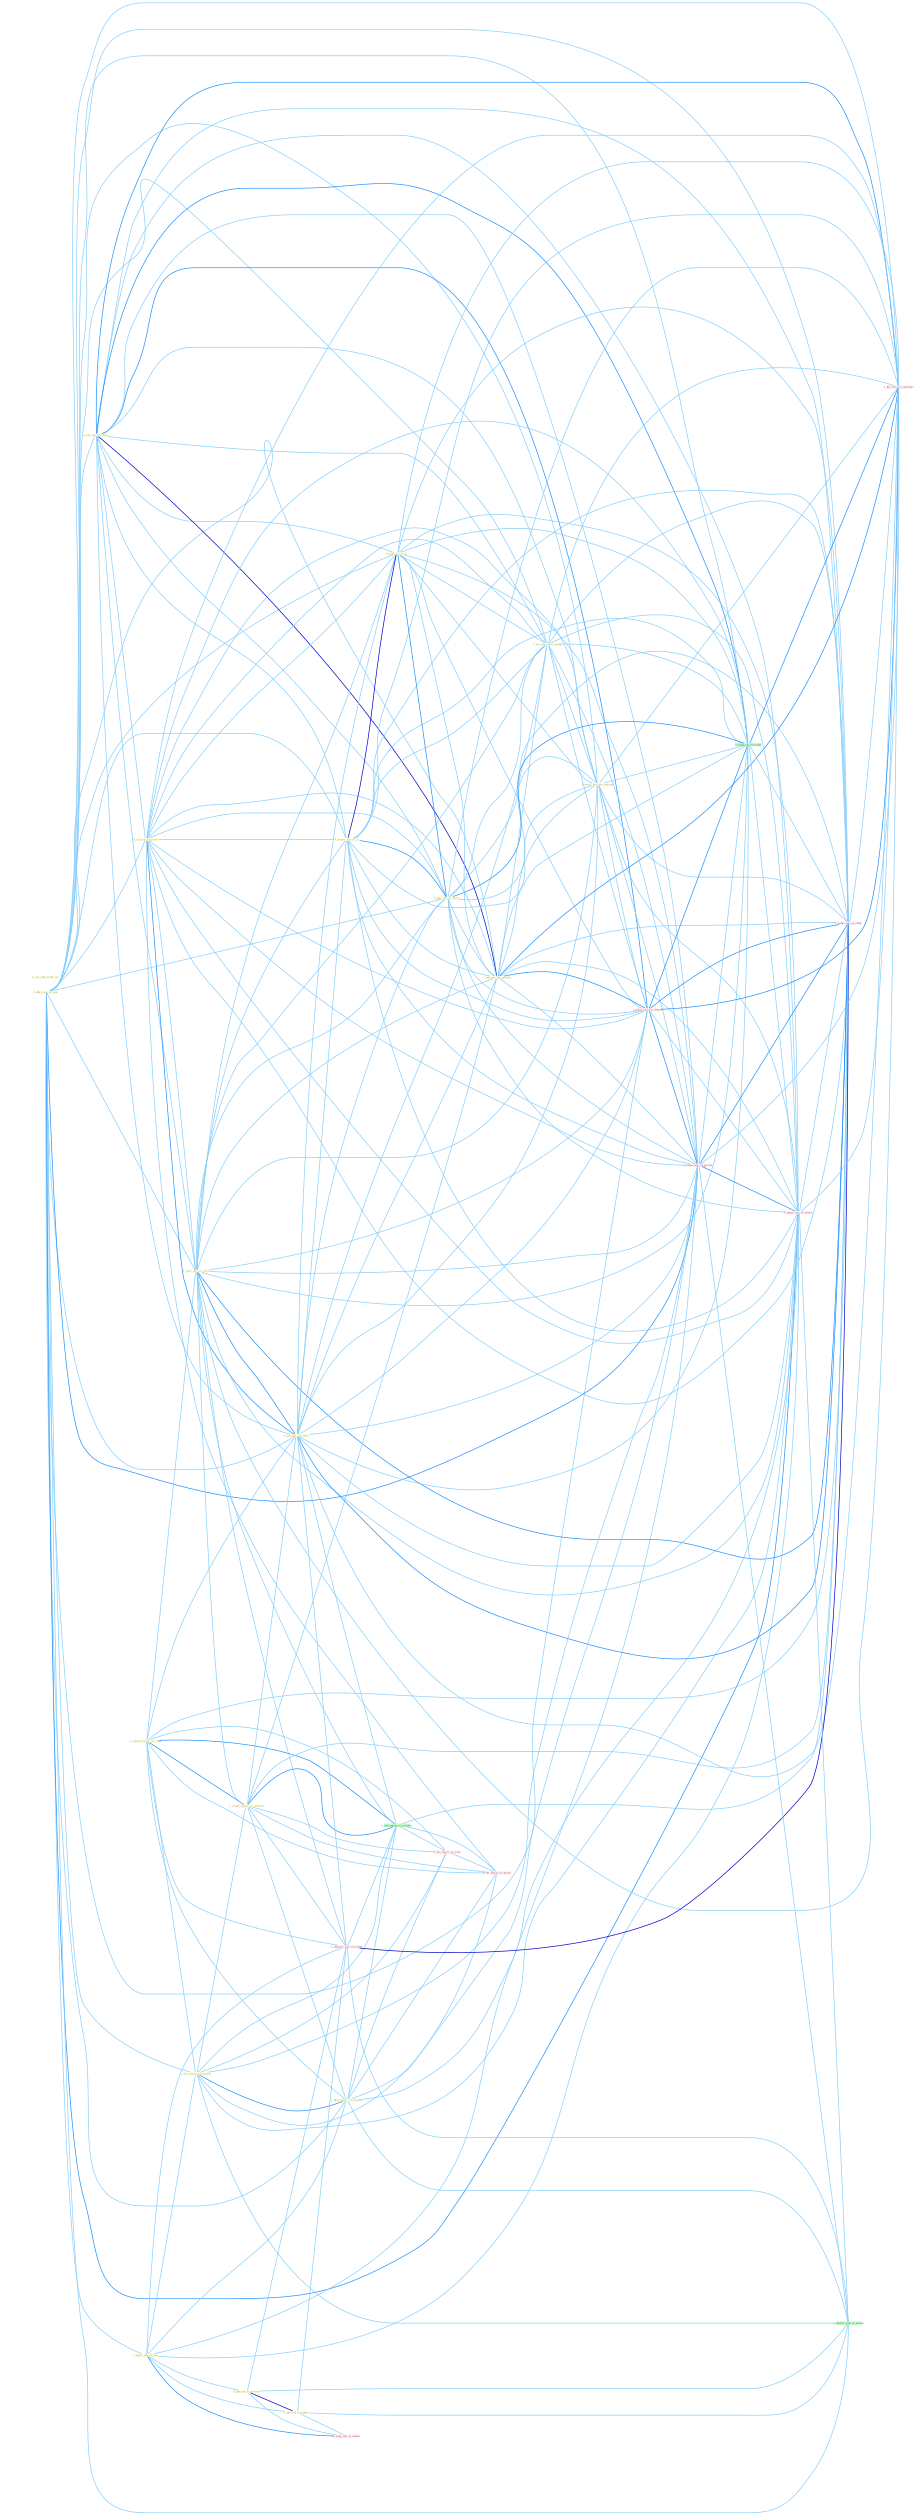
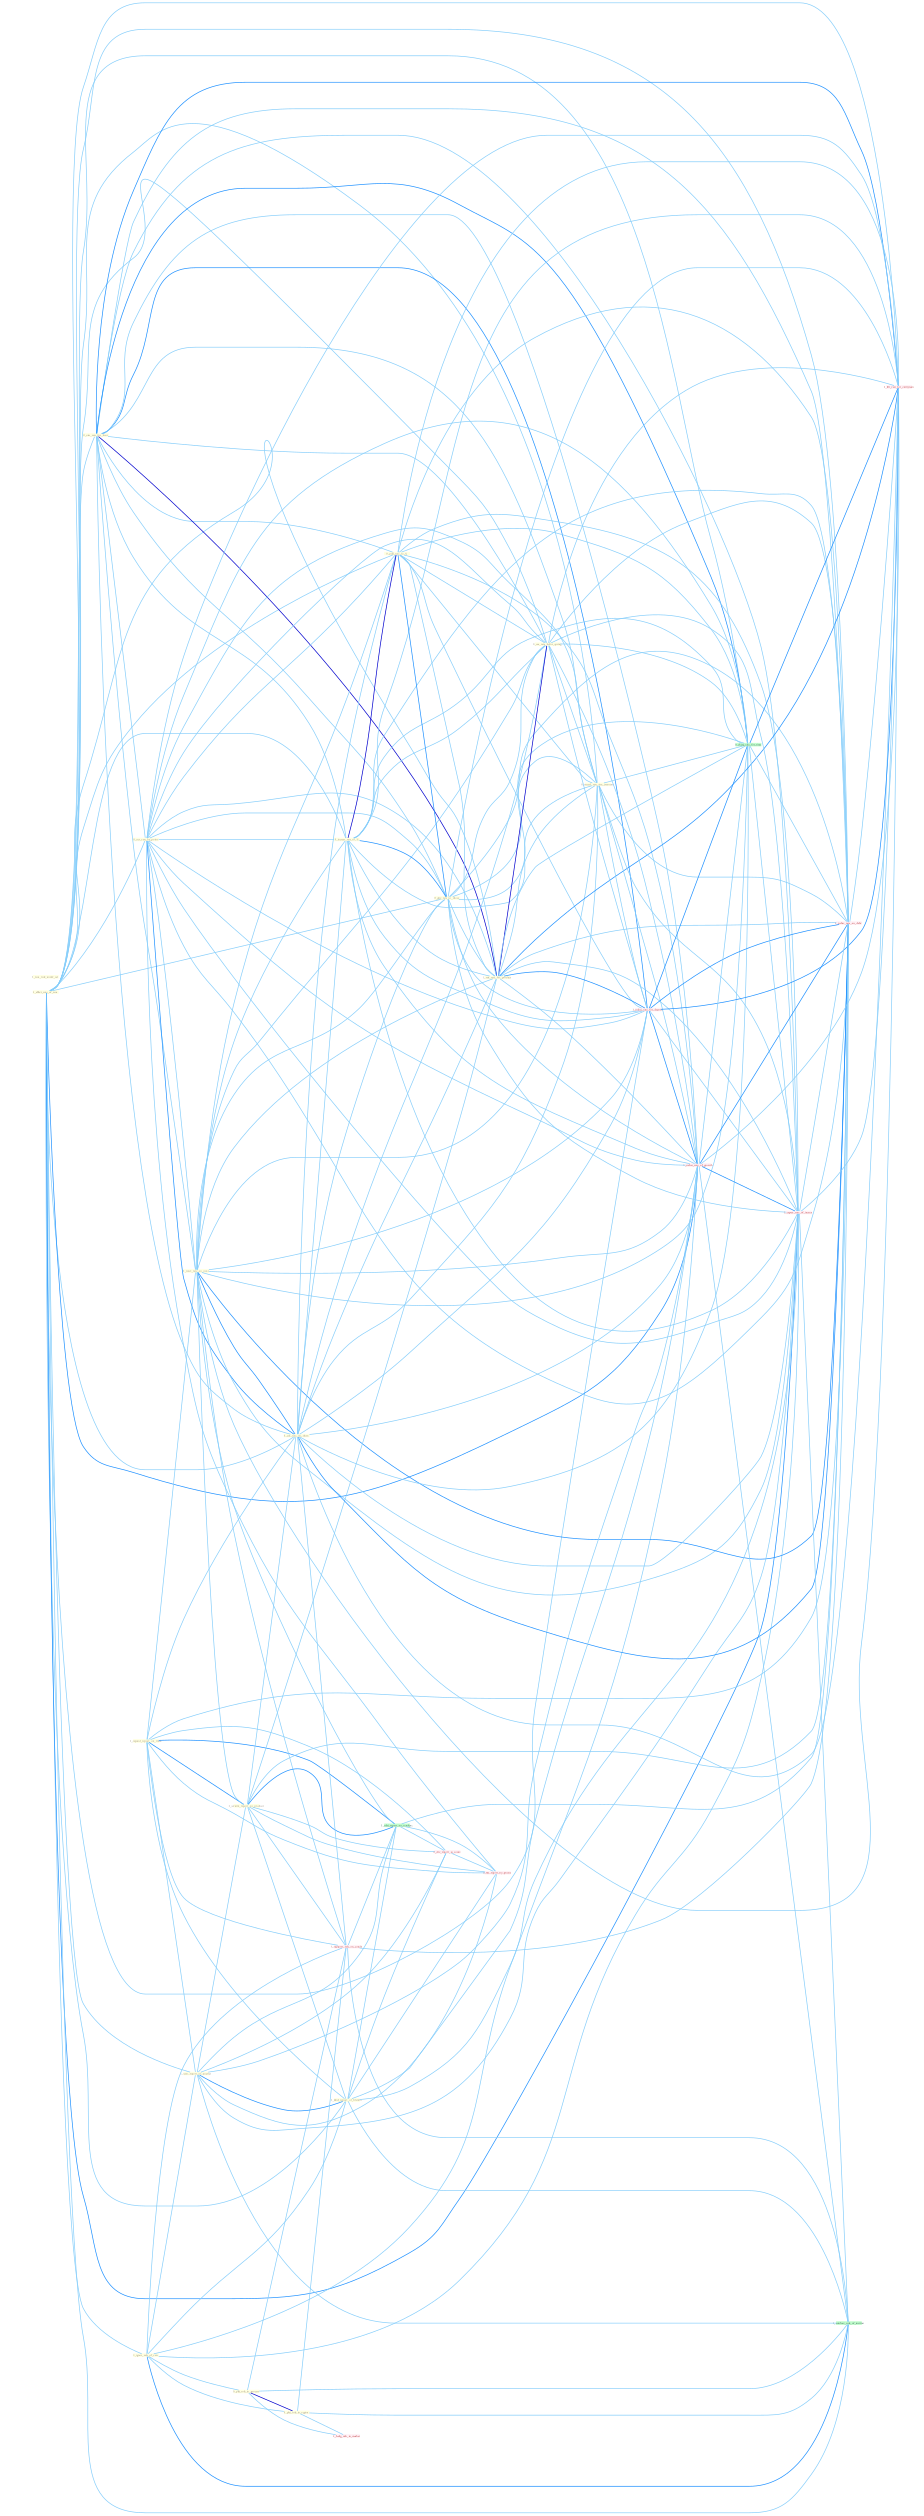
  graph {
    fontname="EB Garamond"
    rankdir=LR
    node [color="#ffffe0" fixedsize=true fontcolor="#8b7d6b" fontname="EB Garamond" fontsize=4 shape=polygon style=filled]
    edge [color="#87cefa" fontname="EB Garamond" w=1]
    "1_affect_rate_of_issu " [height=.06 width=.5]
    "0_rais_rate_for_busi " [height=.06 width=.5]
    "1_ignor_role_of_rate " [height=.06 width=.5]
    "0_cut_rate_by_point " [height=.06 width=.5]
    "0_plai_role_in_process " [height=.06 width=.5]
    "1_expand_report_on_trade " [height=.06 width=.5]
    "1_reset_rate_on_note " [height=.06 width=.5]
    "1_seen_report_of_unawar " [height=.06 width=.5]
    "1_scrutin_report_on_product " [height=.06 width=.5]
    "0_cut_rate_on_them " [height=.06 width=.5]
    "0_plai_role_in_region " [height=.06 width=.5]
    "0_increas_rate_to_% " [height=.06 width=.5]
    "0_pull_rate_to_% " [height=.06 width=.5]
    "0_give_rate_to_those " [height=.06 width=.5]
    "1_rais_rate_for_product " [height=.06 width=.5]
    "1_label_report_of_friction " [height=.06 width=.5]
    "0_eas_rate_befor_spring " [height=.06 width=.5]
    "0_exceed_rate_sinc_yearnum " [height=.06 width=.5]
    "1_issu_rule_under_act " [height=.06 width=.5]
    "1_reduc_rate_for_deposit " [color="#fff0f5" fontcolor="#b22222" height=.06 width=.5]
    "0_support_role_on_condit " [color="#fff0f5" fontcolor="#b22222" height=.06 width=.5]
    "0_cite_report_as_sourc " [color="#fff0f5" fontcolor="#b22222" height=.06 width=.5]
    "1_reduc_rate_of_growth " [color="#fff0f5" fontcolor="#b22222" height=.06 width=.5]
    "0_file_report_by_phone " [color="#fff0f5" fontcolor="#b22222" height=.06 width=.5]
    "1_expect_rate_of_increas " [color="#fff0f5" fontcolor="#b22222" height=.06 width=.5]
    "1_reduc_rate_on_debt " [color="#fff0f5" fontcolor="#b22222" height=.06 width=.5]
    "1_lift_rate_for_entitynam " [color="#fff0f5" fontcolor="#b22222" height=.06 width=.5]
    "1_hedg_risk_in_market " [color="#fff0f5" fontcolor="#b22222" height=.06 width=.5]
    "0_charg_rate_for_time " [color="#BDFCC9" fontcolor="#2f4f4f" height=.06 width=.5]
    "1_reinforc_role_of_institut " [color="#BDFCC9" fontcolor="#2f4f4f" height=.06 width=.5]
    "1_relai_report_on_tendenc " [color="#BDFCC9" fontcolor="#2f4f4f" height=.06 width=.5]
    subgraph sub_1 {
      "1_affect_rate_of_issu "
      "0_rais_rate_for_busi "
      "1_ignor_role_of_rate "
      "0_cut_rate_by_point "
      "0_plai_role_in_process "
      "1_expand_report_on_trade "
      "1_reset_rate_on_note "
      "1_seen_report_of_unawar "
      "1_scrutin_report_on_product "
      "0_cut_rate_on_them "
      "0_plai_role_in_region "
      "0_increas_rate_to_% "
      "0_pull_rate_to_% "
      "0_give_rate_to_those "
      "1_rais_rate_for_product "
      "1_label_report_of_friction "
      "0_eas_rate_befor_spring "
      "0_exceed_rate_sinc_yearnum "
      "1_issu_rule_under_act "
    }
    subgraph sub_2 {
      "1_reduc_rate_for_deposit "
      "0_support_role_on_condit "
      "0_cite_report_as_sourc "
      "1_reduc_rate_of_growth "
      "0_file_report_by_phone "
      "1_expect_rate_of_increas "
      "1_reduc_rate_on_debt "
      "1_lift_rate_for_entitynam "
      "1_hedg_risk_in_market "
    }
    "1_affect_rate_of_issu " -- "0_rais_rate_for_busi "
    "1_affect_rate_of_issu " -- "1_ignor_role_of_rate "
    "1_affect_rate_of_issu " -- "0_cut_rate_by_point "
-   "1_affect_rate_of_issu " -- "1_reset_rate_on_note "
    "1_affect_rate_of_issu " -- "1_seen_report_of_unawar "
    "1_affect_rate_of_issu " -- "0_cut_rate_on_them "
    "1_affect_rate_of_issu " -- "0_increas_rate_to_% "
    "1_affect_rate_of_issu " -- "0_pull_rate_to_% "
    "1_affect_rate_of_issu " -- "0_give_rate_to_those "
    "1_affect_rate_of_issu " -- "1_rais_rate_for_product "
    "1_affect_rate_of_issu " -- "1_label_report_of_friction "
    "1_affect_rate_of_issu " -- "0_eas_rate_befor_spring "
    "1_affect_rate_of_issu " -- "0_exceed_rate_sinc_yearnum "
    "1_affect_rate_of_issu " -- "1_reduc_rate_for_deposit "
    "1_affect_rate_of_issu " -- "1_reduc_rate_of_growth " [color="#1e90ff" w=2]
    "1_affect_rate_of_issu " -- "1_expect_rate_of_increas " [color="#1e90ff" w=2]
    "1_affect_rate_of_issu " -- "1_reduc_rate_on_debt "
    "1_affect_rate_of_issu " -- "1_lift_rate_for_entitynam "
    "1_affect_rate_of_issu " -- "0_charg_rate_for_time "
    "1_affect_rate_of_issu " -- "1_reinforc_role_of_institut "
    "0_rais_rate_for_busi " -- "0_cut_rate_by_point "
    "0_rais_rate_for_busi " -- "1_reset_rate_on_note "
    "0_rais_rate_for_busi " -- "0_cut_rate_on_them "
    "0_rais_rate_for_busi " -- "0_increas_rate_to_% "
    "0_rais_rate_for_busi " -- "0_pull_rate_to_% "
    "0_rais_rate_for_busi " -- "0_give_rate_to_those "
    "0_rais_rate_for_busi " -- "1_rais_rate_for_product " [color="#0000cd" w=3]
    "0_rais_rate_for_busi " -- "0_eas_rate_befor_spring "
    "0_rais_rate_for_busi " -- "0_exceed_rate_sinc_yearnum "
    "0_rais_rate_for_busi " -- "1_reduc_rate_for_deposit " [color="#1e90ff" w=2]
    "0_rais_rate_for_busi " -- "1_reduc_rate_of_growth "
    "0_rais_rate_for_busi " -- "1_expect_rate_of_increas "
    "0_rais_rate_for_busi " -- "1_reduc_rate_on_debt "
    "0_rais_rate_for_busi " -- "1_lift_rate_for_entitynam " [color="#1e90ff" w=2]
    "0_rais_rate_for_busi " -- "0_charg_rate_for_time " [color="#1e90ff" w=2]
    "1_ignor_role_of_rate " -- "0_plai_role_in_process "
    "1_ignor_role_of_rate " -- "1_seen_report_of_unawar "
    "1_ignor_role_of_rate " -- "0_plai_role_in_region "
    "1_ignor_role_of_rate " -- "1_label_report_of_friction "
    "1_ignor_role_of_rate " -- "0_support_role_on_condit "
    "1_ignor_role_of_rate " -- "1_reduc_rate_of_growth "
    "1_ignor_role_of_rate " -- "1_expect_rate_of_increas "
-   "1_ignor_role_of_rate " -- "1_hedg_risk_in_market " [color="#1e90ff" w=2]
+   "1_ignor_role_of_rate " -- "1_reinforc_role_of_institut " [color="#1e90ff" w=2]
    "0_cut_rate_by_point " -- "1_reset_rate_on_note "
    "0_cut_rate_by_point " -- "0_cut_rate_on_them " [color="#1e90ff" w=2]
    "0_cut_rate_by_point " -- "0_increas_rate_to_% "
    "0_cut_rate_by_point " -- "0_pull_rate_to_% "
    "0_cut_rate_by_point " -- "0_give_rate_to_those "
    "0_cut_rate_by_point " -- "1_rais_rate_for_product "
    "0_cut_rate_by_point " -- "0_eas_rate_befor_spring "
    "0_cut_rate_by_point " -- "0_exceed_rate_sinc_yearnum "
    "0_cut_rate_by_point " -- "1_reduc_rate_for_deposit "
    "0_cut_rate_by_point " -- "1_reduc_rate_of_growth "
    "0_cut_rate_by_point " -- "0_file_report_by_phone "
    "0_cut_rate_by_point " -- "1_expect_rate_of_increas "
    "0_cut_rate_by_point " -- "1_reduc_rate_on_debt "
    "0_cut_rate_by_point " -- "1_lift_rate_for_entitynam "
    "0_cut_rate_by_point " -- "0_charg_rate_for_time "
    "0_plai_role_in_process " -- "0_plai_role_in_region " [color="#0000cd" w=3]
    "0_plai_role_in_process " -- "0_support_role_on_condit "
    "0_plai_role_in_process " -- "1_hedg_risk_in_market "
    "0_plai_role_in_process " -- "1_reinforc_role_of_institut "
    "1_expand_report_on_trade " -- "1_reset_rate_on_note "
    "1_expand_report_on_trade " -- "1_seen_report_of_unawar "
    "1_expand_report_on_trade " -- "1_scrutin_report_on_product " [color="#1e90ff" w=2]
    "1_expand_report_on_trade " -- "0_cut_rate_on_them "
    "1_expand_report_on_trade " -- "1_label_report_of_friction "
    "1_expand_report_on_trade " -- "0_support_role_on_condit "
    "1_expand_report_on_trade " -- "0_cite_report_as_sourc "
    "1_expand_report_on_trade " -- "0_file_report_by_phone "
    "1_expand_report_on_trade " -- "1_reduc_rate_on_debt "
    "1_expand_report_on_trade " -- "1_relai_report_on_tendenc " [color="#1e90ff" w=2]
    "1_reset_rate_on_note " -- "1_scrutin_report_on_product "
    "1_reset_rate_on_note " -- "0_cut_rate_on_them " [color="#1e90ff" w=2]
    "1_reset_rate_on_note " -- "0_increas_rate_to_% "
    "1_reset_rate_on_note " -- "0_pull_rate_to_% "
    "1_reset_rate_on_note " -- "0_give_rate_to_those "
    "1_reset_rate_on_note " -- "1_rais_rate_for_product "
    "1_reset_rate_on_note " -- "0_eas_rate_befor_spring "
    "1_reset_rate_on_note " -- "0_exceed_rate_sinc_yearnum "
    "1_reset_rate_on_note " -- "1_reduc_rate_for_deposit "
    "1_reset_rate_on_note " -- "0_support_role_on_condit "
    "1_reset_rate_on_note " -- "1_reduc_rate_of_growth "
    "1_reset_rate_on_note " -- "1_expect_rate_of_increas "
    "1_reset_rate_on_note " -- "1_reduc_rate_on_debt " [color="#1e90ff" w=2]
    "1_reset_rate_on_note " -- "1_lift_rate_for_entitynam "
    "1_reset_rate_on_note " -- "0_charg_rate_for_time "
    "1_reset_rate_on_note " -- "1_relai_report_on_tendenc "
    "1_seen_report_of_unawar " -- "1_scrutin_report_on_product "
    "1_seen_report_of_unawar " -- "1_label_report_of_friction " [color="#1e90ff" w=2]
    "1_seen_report_of_unawar " -- "0_cite_report_as_sourc "
    "1_seen_report_of_unawar " -- "1_reduc_rate_of_growth "
    "1_seen_report_of_unawar " -- "0_file_report_by_phone "
    "1_seen_report_of_unawar " -- "1_expect_rate_of_increas "
    "1_seen_report_of_unawar " -- "1_reinforc_role_of_institut "
    "1_seen_report_of_unawar " -- "1_relai_report_on_tendenc "
    "1_scrutin_report_on_product " -- "0_cut_rate_on_them "
    "1_scrutin_report_on_product " -- "1_rais_rate_for_product "
    "1_scrutin_report_on_product " -- "1_label_report_of_friction "
    "1_scrutin_report_on_product " -- "0_support_role_on_condit "
    "1_scrutin_report_on_product " -- "0_cite_report_as_sourc "
    "1_scrutin_report_on_product " -- "0_file_report_by_phone "
    "1_scrutin_report_on_product " -- "1_reduc_rate_on_debt "
    "1_scrutin_report_on_product " -- "1_relai_report_on_tendenc " [color="#1e90ff" w=2]
    "0_cut_rate_on_them " -- "0_increas_rate_to_% "
    "0_cut_rate_on_them " -- "0_pull_rate_to_% "
    "0_cut_rate_on_them " -- "0_give_rate_to_those "
    "0_cut_rate_on_them " -- "1_rais_rate_for_product "
    "0_cut_rate_on_them " -- "0_eas_rate_befor_spring "
    "0_cut_rate_on_them " -- "0_exceed_rate_sinc_yearnum "
    "0_cut_rate_on_them " -- "1_reduc_rate_for_deposit "
    "0_cut_rate_on_them " -- "0_support_role_on_condit "
    "0_cut_rate_on_them " -- "1_reduc_rate_of_growth "
    "0_cut_rate_on_them " -- "1_expect_rate_of_increas "
    "0_cut_rate_on_them " -- "1_reduc_rate_on_debt " [color="#1e90ff" w=2]
    "0_cut_rate_on_them " -- "1_lift_rate_for_entitynam "
    "0_cut_rate_on_them " -- "0_charg_rate_for_time "
-   "0_cut_rate_on_them " -- "1_relai_report_on_tendenc "
    "0_plai_role_in_region " -- "0_support_role_on_condit "
    "0_plai_role_in_region " -- "1_hedg_risk_in_market "
    "0_plai_role_in_region " -- "1_reinforc_role_of_institut "
    "0_increas_rate_to_% " -- "0_pull_rate_to_% " [color="#0000cd" w=3]
    "0_increas_rate_to_% " -- "0_give_rate_to_those " [color="#1e90ff" w=2]
    "0_increas_rate_to_% " -- "1_rais_rate_for_product "
    "0_increas_rate_to_% " -- "0_eas_rate_befor_spring "
    "0_increas_rate_to_% " -- "0_exceed_rate_sinc_yearnum "
    "0_increas_rate_to_% " -- "1_reduc_rate_for_deposit "
    "0_increas_rate_to_% " -- "1_reduc_rate_of_growth "
    "0_increas_rate_to_% " -- "1_expect_rate_of_increas "
    "0_increas_rate_to_% " -- "1_reduc_rate_on_debt "
    "0_increas_rate_to_% " -- "1_lift_rate_for_entitynam "
    "0_increas_rate_to_% " -- "0_charg_rate_for_time "
    "0_pull_rate_to_% " -- "0_give_rate_to_those " [color="#1e90ff" w=2]
    "0_pull_rate_to_% " -- "1_rais_rate_for_product "
    "0_pull_rate_to_% " -- "0_eas_rate_befor_spring "
    "0_pull_rate_to_% " -- "0_exceed_rate_sinc_yearnum "
    "0_pull_rate_to_% " -- "1_reduc_rate_for_deposit "
    "0_pull_rate_to_% " -- "1_reduc_rate_of_growth "
    "0_pull_rate_to_% " -- "1_expect_rate_of_increas "
    "0_pull_rate_to_% " -- "1_reduc_rate_on_debt "
    "0_pull_rate_to_% " -- "1_lift_rate_for_entitynam "
    "0_pull_rate_to_% " -- "0_charg_rate_for_time "
    "0_give_rate_to_those " -- "1_rais_rate_for_product "
    "0_give_rate_to_those " -- "0_eas_rate_befor_spring "
    "0_give_rate_to_those " -- "0_exceed_rate_sinc_yearnum "
    "0_give_rate_to_those " -- "1_reduc_rate_for_deposit "
    "0_give_rate_to_those " -- "1_reduc_rate_of_growth "
    "0_give_rate_to_those " -- "1_expect_rate_of_increas "
    "0_give_rate_to_those " -- "1_reduc_rate_on_debt "
    "0_give_rate_to_those " -- "1_lift_rate_for_entitynam "
-   "0_give_rate_to_those " -- "0_charg_rate_for_time " [color="#1e90ff"]
-   "1_rais_rate_for_product " -- "0_eas_rate_befor_spring "
+   "0_give_rate_to_those " -- "0_charg_rate_for_time "
+   "1_rais_rate_for_product " -- "0_eas_rate_befor_spring " [color="#0000cd"]
    "1_rais_rate_for_product " -- "0_exceed_rate_sinc_yearnum "
    "1_rais_rate_for_product " -- "1_reduc_rate_for_deposit " [color="#1e90ff" w=2]
    "1_rais_rate_for_product " -- "1_reduc_rate_of_growth "
    "1_rais_rate_for_product " -- "1_expect_rate_of_increas "
    "1_rais_rate_for_product " -- "1_reduc_rate_on_debt "
    "1_rais_rate_for_product " -- "1_lift_rate_for_entitynam " [color="#1e90ff" w=2]
    "1_rais_rate_for_product " -- "0_charg_rate_for_time " [w=2]
    "1_label_report_of_friction " -- "0_cite_report_as_sourc "
    "1_label_report_of_friction " -- "1_reduc_rate_of_growth "
    "1_label_report_of_friction " -- "0_file_report_by_phone "
    "1_label_report_of_friction " -- "1_expect_rate_of_increas "
    "1_label_report_of_friction " -- "1_reinforc_role_of_institut "
    "1_label_report_of_friction " -- "1_relai_report_on_tendenc "
    "0_eas_rate_befor_spring " -- "0_exceed_rate_sinc_yearnum "
    "0_eas_rate_befor_spring " -- "1_reduc_rate_for_deposit "
    "0_eas_rate_befor_spring " -- "1_reduc_rate_of_growth "
    "0_eas_rate_befor_spring " -- "1_expect_rate_of_increas "
    "0_eas_rate_befor_spring " -- "1_reduc_rate_on_debt "
    "0_eas_rate_befor_spring " -- "1_lift_rate_for_entitynam "
    "0_eas_rate_befor_spring " -- "0_charg_rate_for_time "
    "0_exceed_rate_sinc_yearnum " -- "1_reduc_rate_for_deposit "
    "0_exceed_rate_sinc_yearnum " -- "1_reduc_rate_of_growth "
    "0_exceed_rate_sinc_yearnum " -- "1_expect_rate_of_increas "
    "0_exceed_rate_sinc_yearnum " -- "1_reduc_rate_on_debt "
-   "0_exceed_rate_sinc_yearnum " -- "1_lift_rate_for_entitynam "
    "0_exceed_rate_sinc_yearnum " -- "0_charg_rate_for_time "
    "1_reduc_rate_for_deposit " -- "1_reduc_rate_of_growth " [color="#1e90ff" w=2]
    "1_reduc_rate_for_deposit " -- "1_expect_rate_of_increas "
    "1_reduc_rate_for_deposit " -- "1_reduc_rate_on_debt " [color="#1e90ff" w=2]
    "1_reduc_rate_for_deposit " -- "1_lift_rate_for_entitynam " [color="#1e90ff" w=2]
    "1_reduc_rate_for_deposit " -- "0_charg_rate_for_time " [color="#1e90ff" w=2]
-   "0_support_role_on_condit " -- "1_reduc_rate_on_debt " [color="#0000cd"]
+   "0_support_role_on_condit " -- "1_reduc_rate_on_debt "
    "0_support_role_on_condit " -- "1_reinforc_role_of_institut "
    "0_support_role_on_condit " -- "1_relai_report_on_tendenc "
    "0_cite_report_as_sourc " -- "0_file_report_by_phone "
    "1_reduc_rate_of_growth " -- "1_expect_rate_of_increas " [color="#1e90ff" w=2]
    "1_reduc_rate_of_growth " -- "1_reduc_rate_on_debt " [color="#1e90ff" w=2]
    "1_reduc_rate_of_growth " -- "1_lift_rate_for_entitynam "
    "1_reduc_rate_of_growth " -- "0_charg_rate_for_time "
    "1_reduc_rate_of_growth " -- "1_reinforc_role_of_institut "
    "1_expect_rate_of_increas " -- "1_reduc_rate_on_debt "
    "1_expect_rate_of_increas " -- "1_lift_rate_for_entitynam "
    "1_expect_rate_of_increas " -- "1_reinforc_role_of_institut "
    "1_reduc_rate_on_debt " -- "1_lift_rate_for_entitynam "
    "0_charg_rate_for_time " -- "1_expect_rate_of_increas "
    "0_charg_rate_for_time " -- "1_reduc_rate_on_debt "
    "0_charg_rate_for_time " -- "1_lift_rate_for_entitynam " [color="#1e90ff" w=2]
    "1_relai_report_on_tendenc " -- "0_cite_report_as_sourc "
    "1_relai_report_on_tendenc " -- "0_file_report_by_phone "
    "1_relai_report_on_tendenc " -- "1_reduc_rate_on_debt "
  }
